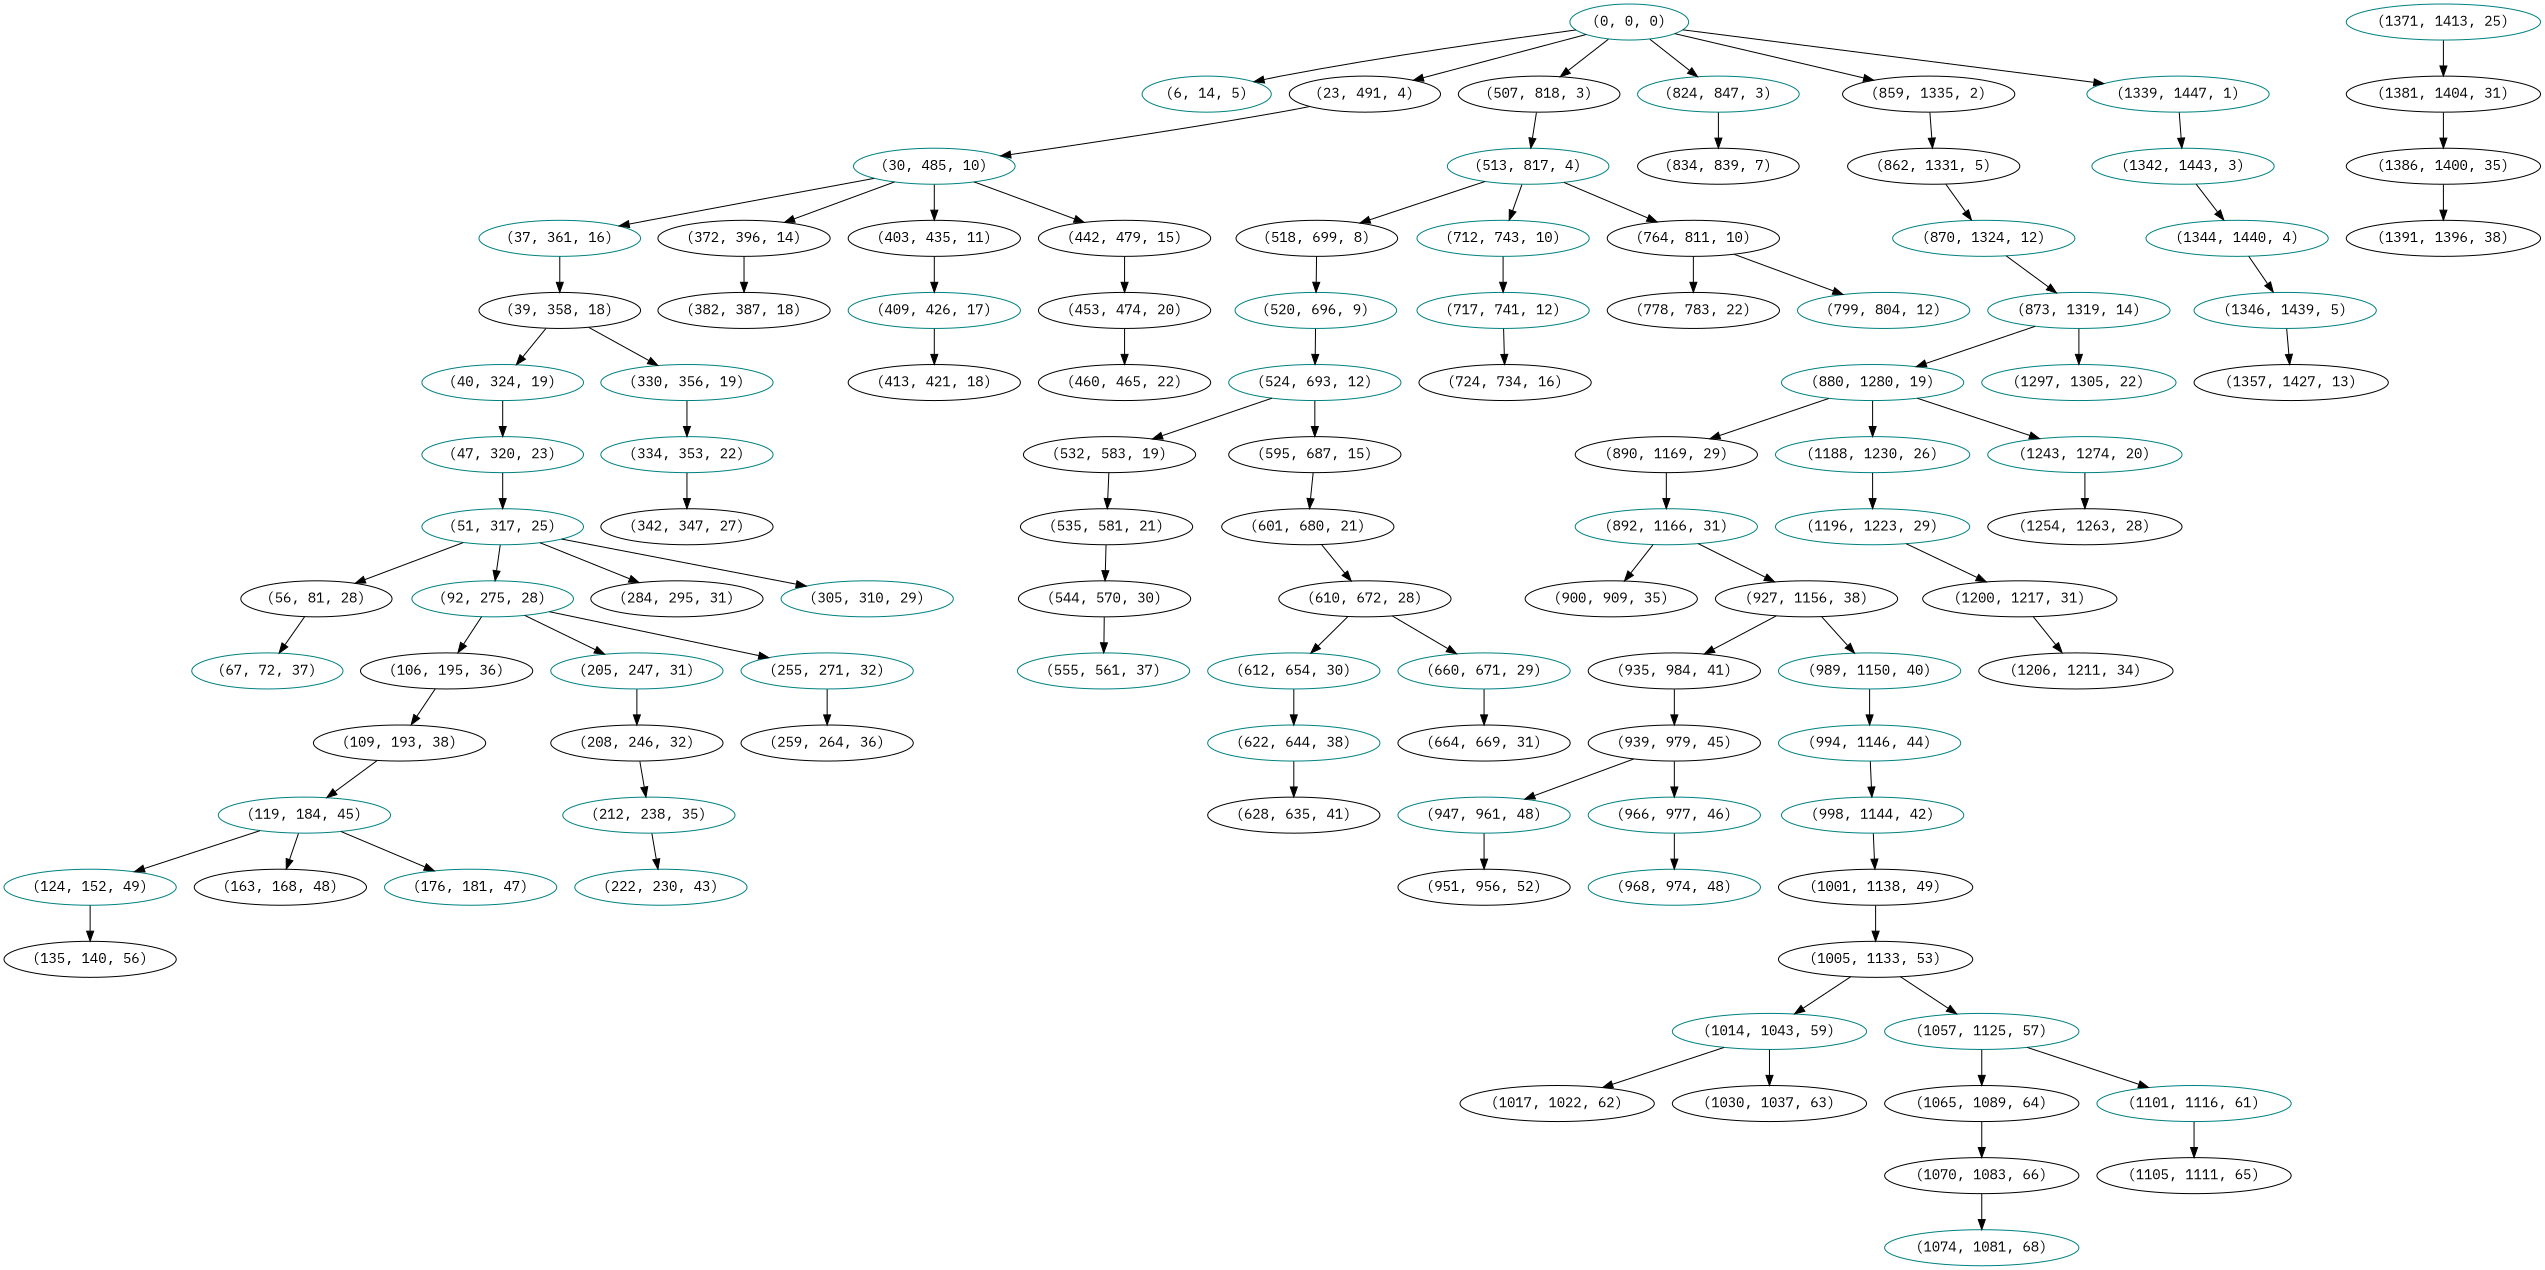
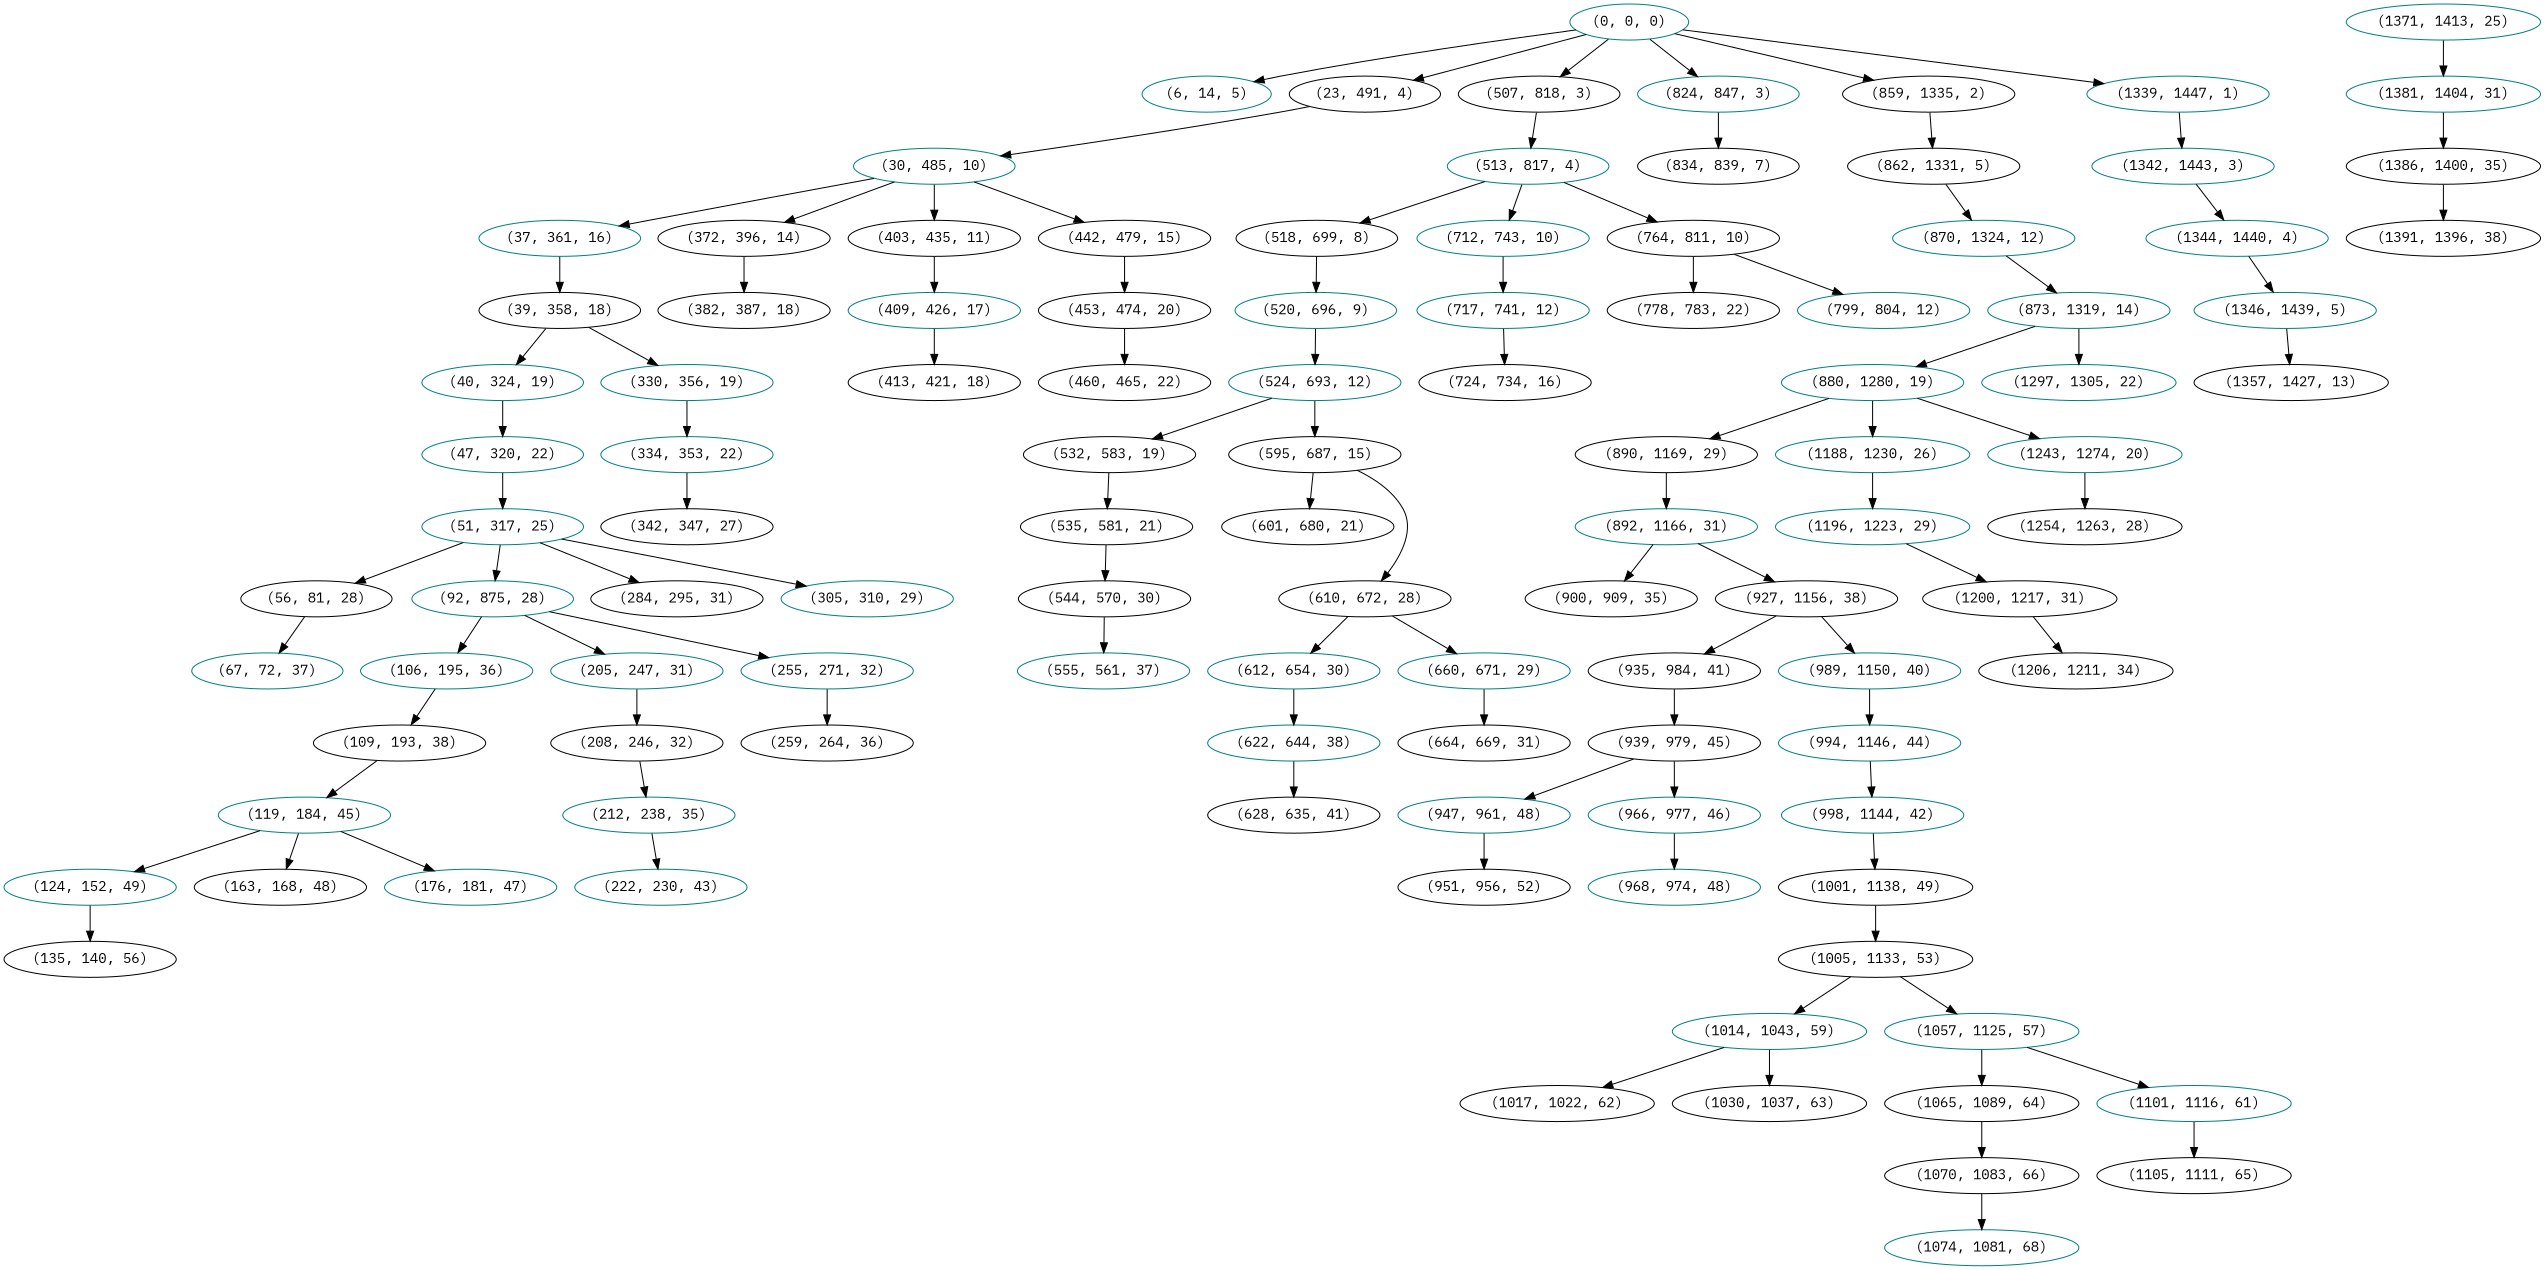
  digraph {
    fontname="IBM Plex Mono"
    node [color=teal fontname="IBM Plex Mono"]
    edge [fontname="IBM Plex Mono"]
    "(0, 0, 0)"
    "(6, 14, 5)"
    "(23, 491, 4)" [color=black]
    "(507, 818, 3)" [color=black]
    "(824, 847, 3)"
    "(859, 1335, 2)" [color=black]
    "(1339, 1447, 1)"
    "(30, 485, 10)"
    "(513, 817, 4)"
    "(834, 839, 7)" [color=black]
    "(862, 1331, 5)" [color=black]
    "(1342, 1443, 3)"
    "(37, 361, 16)"
    "(372, 396, 14)" [color=black]
    "(403, 435, 11)" [color=black]
    "(442, 479, 15)" [color=black]
    "(39, 358, 18)" [color=black]
    "(382, 387, 18)" [color=black]
    "(409, 426, 17)"
    "(453, 474, 20)" [color=black]
    "(40, 324, 19)"
    "(330, 356, 19)"
-   "(47, 320, 22)" [label="(47, 320, 23)"]
+   "(47, 320, 22)"
    "(334, 353, 22)"
    "(51, 317, 25)"
    "(56, 81, 28)" [color=black]
-   "(92, 275, 28)"
+   "(92, 275, 28)" [label="(92, 875, 28)"]
    "(284, 295, 31)" [color=black]
    "(305, 310, 29)"
    "(67, 72, 37)"
-   "(106, 195, 36)" [color=black]
+   "(106, 195, 36)"
    "(205, 247, 31)"
    "(255, 271, 32)"
    "(109, 193, 38)" [color=black]
    "(208, 246, 32)" [color=black]
    "(259, 264, 36)" [color=black]
    "(119, 184, 45)"
    "(124, 152, 49)"
    "(163, 168, 48)" [color=black]
    "(176, 181, 47)"
    "(135, 140, 56)" [color=black]
    "(212, 238, 35)"
    "(222, 230, 43)"
    "(342, 347, 27)" [color=black]
    "(413, 421, 18)" [color=black]
    "(460, 465, 22)" [color=black]
    "(518, 699, 8)" [color=black]
    "(712, 743, 10)"
    "(764, 811, 10)" [color=black]
    "(520, 696, 9)"
    "(717, 741, 12)"
    "(778, 783, 22)" [color=black]
    "(799, 804, 12)"
    "(524, 693, 12)"
    "(532, 583, 19)" [color=black]
    "(595, 687, 15)" [color=black]
    "(535, 581, 21)" [color=black]
    "(601, 680, 21)" [color=black]
    "(544, 570, 30)" [color=black]
    "(555, 561, 37)"
    "(610, 672, 28)" [color=black]
    "(612, 654, 30)"
    "(660, 671, 29)"
    "(622, 644, 38)"
    "(664, 669, 31)" [color=black]
    "(628, 635, 41)" [color=black]
    "(724, 734, 16)" [color=black]
    "(870, 1324, 12)"
    "(873, 1319, 14)"
    "(880, 1280, 19)"
    "(1297, 1305, 22)"
    "(890, 1169, 29)" [color=black]
    "(1188, 1230, 26)"
    "(1243, 1274, 20)"
    "(892, 1166, 31)"
    "(1196, 1223, 29)"
    "(1254, 1263, 28)" [color=black]
    "(900, 909, 35)" [color=black]
    "(927, 1156, 38)" [color=black]
    "(935, 984, 41)" [color=black]
    "(989, 1150, 40)"
    "(939, 979, 45)" [color=black]
    "(994, 1146, 44)"
    "(947, 961, 48)"
    "(966, 977, 46)"
    "(951, 956, 52)" [color=black]
    "(968, 974, 48)"
    n88 [label="(998, 1144, 42)"]
    "(1001, 1138, 49)" [color=black]
    "(1005, 1133, 53)" [color=black]
    "(1014, 1043, 59)"
    "(1057, 1125, 57)"
    "(1017, 1022, 62)" [color=black]
    "(1030, 1037, 63)" [color=black]
    "(1065, 1089, 64)" [color=black]
    "(1101, 1116, 61)"
    "(1070, 1083, 66)" [color=black]
    "(1105, 1111, 65)" [color=black]
    "(1074, 1081, 68)"
    "(1200, 1217, 31)" [color=black]
    "(1206, 1211, 34)" [color=black]
    "(1344, 1440, 4)"
    "(1346, 1439, 5)"
    "(1357, 1427, 13)" [color=black]
    "(1371, 1413, 25)"
-   "(1381, 1404, 31)" [color=black]
+   "(1381, 1404, 31)"
    "(1386, 1400, 35)" [color=black]
    "(1391, 1396, 38)" [color=black]
    "(0, 0, 0)" -> "(6, 14, 5)"
    "(0, 0, 0)" -> "(23, 491, 4)"
    "(0, 0, 0)" -> "(507, 818, 3)"
    "(0, 0, 0)" -> "(824, 847, 3)"
    "(0, 0, 0)" -> "(859, 1335, 2)"
    "(0, 0, 0)" -> "(1339, 1447, 1)"
    "(23, 491, 4)" -> "(30, 485, 10)"
    "(507, 818, 3)" -> "(513, 817, 4)"
    "(824, 847, 3)" -> "(834, 839, 7)"
    "(859, 1335, 2)" -> "(862, 1331, 5)"
    "(1339, 1447, 1)" -> "(1342, 1443, 3)"
    "(30, 485, 10)" -> "(37, 361, 16)"
    "(30, 485, 10)" -> "(372, 396, 14)"
    "(30, 485, 10)" -> "(403, 435, 11)"
    "(30, 485, 10)" -> "(442, 479, 15)"
    "(513, 817, 4)" -> "(518, 699, 8)"
    "(513, 817, 4)" -> "(712, 743, 10)"
    "(513, 817, 4)" -> "(764, 811, 10)"
    "(862, 1331, 5)" -> "(870, 1324, 12)"
    "(1342, 1443, 3)" -> "(1344, 1440, 4)"
    "(37, 361, 16)" -> "(39, 358, 18)"
    "(372, 396, 14)" -> "(382, 387, 18)"
    "(403, 435, 11)" -> "(409, 426, 17)"
    "(442, 479, 15)" -> "(453, 474, 20)"
    "(39, 358, 18)" -> "(40, 324, 19)"
    "(39, 358, 18)" -> "(330, 356, 19)"
    "(409, 426, 17)" -> "(413, 421, 18)"
    "(453, 474, 20)" -> "(460, 465, 22)"
    "(40, 324, 19)" -> "(47, 320, 22)"
    "(330, 356, 19)" -> "(334, 353, 22)"
    "(47, 320, 22)" -> "(51, 317, 25)"
    "(334, 353, 22)" -> "(342, 347, 27)"
    "(51, 317, 25)" -> "(56, 81, 28)"
    "(51, 317, 25)" -> "(92, 275, 28)"
    "(51, 317, 25)" -> "(284, 295, 31)"
    "(51, 317, 25)" -> "(305, 310, 29)"
    "(56, 81, 28)" -> "(67, 72, 37)"
    "(92, 275, 28)" -> "(106, 195, 36)"
    "(92, 275, 28)" -> "(205, 247, 31)"
    "(92, 275, 28)" -> "(255, 271, 32)"
    "(106, 195, 36)" -> "(109, 193, 38)"
    "(205, 247, 31)" -> "(208, 246, 32)"
    "(255, 271, 32)" -> "(259, 264, 36)"
    "(109, 193, 38)" -> "(119, 184, 45)"
    "(208, 246, 32)" -> "(212, 238, 35)"
    "(119, 184, 45)" -> "(124, 152, 49)"
    "(119, 184, 45)" -> "(163, 168, 48)"
    "(119, 184, 45)" -> "(176, 181, 47)"
    "(124, 152, 49)" -> "(135, 140, 56)"
    "(212, 238, 35)" -> "(222, 230, 43)"
    "(518, 699, 8)" -> "(520, 696, 9)"
    "(712, 743, 10)" -> "(717, 741, 12)"
    "(764, 811, 10)" -> "(778, 783, 22)"
    "(764, 811, 10)" -> "(799, 804, 12)"
    "(520, 696, 9)" -> "(524, 693, 12)"
    "(717, 741, 12)" -> "(724, 734, 16)"
    "(524, 693, 12)" -> "(532, 583, 19)"
    "(524, 693, 12)" -> "(595, 687, 15)"
    "(532, 583, 19)" -> "(535, 581, 21)"
    "(595, 687, 15)" -> "(601, 680, 21)"
    "(535, 581, 21)" -> "(544, 570, 30)"
-   "(601, 680, 21)" -> "(610, 672, 28)"
+   "(595, 687, 15)" -> "(610, 672, 28)"
    "(544, 570, 30)" -> "(555, 561, 37)"
    "(610, 672, 28)" -> "(612, 654, 30)"
    "(610, 672, 28)" -> "(660, 671, 29)"
    "(612, 654, 30)" -> "(622, 644, 38)"
    "(660, 671, 29)" -> "(664, 669, 31)"
    "(622, 644, 38)" -> "(628, 635, 41)"
    "(870, 1324, 12)" -> "(873, 1319, 14)"
    "(873, 1319, 14)" -> "(880, 1280, 19)"
    "(873, 1319, 14)" -> "(1297, 1305, 22)"
    "(880, 1280, 19)" -> "(890, 1169, 29)"
    "(880, 1280, 19)" -> "(1188, 1230, 26)"
    "(880, 1280, 19)" -> "(1243, 1274, 20)"
    "(890, 1169, 29)" -> "(892, 1166, 31)"
    "(1188, 1230, 26)" -> "(1196, 1223, 29)"
    "(1243, 1274, 20)" -> "(1254, 1263, 28)"
    "(892, 1166, 31)" -> "(900, 909, 35)"
    "(892, 1166, 31)" -> "(927, 1156, 38)"
    "(1196, 1223, 29)" -> "(1200, 1217, 31)"
    "(927, 1156, 38)" -> "(935, 984, 41)"
    "(927, 1156, 38)" -> "(989, 1150, 40)"
    "(935, 984, 41)" -> "(939, 979, 45)"
    "(989, 1150, 40)" -> "(994, 1146, 44)"
    "(939, 979, 45)" -> "(947, 961, 48)"
    "(939, 979, 45)" -> "(966, 977, 46)"
    "(994, 1146, 44)" -> n88
    "(947, 961, 48)" -> "(951, 956, 52)"
    "(966, 977, 46)" -> "(968, 974, 48)"
    n88 -> "(1001, 1138, 49)"
    "(1001, 1138, 49)" -> "(1005, 1133, 53)"
    "(1005, 1133, 53)" -> "(1014, 1043, 59)"
    "(1005, 1133, 53)" -> "(1057, 1125, 57)"
    "(1014, 1043, 59)" -> "(1017, 1022, 62)"
    "(1014, 1043, 59)" -> "(1030, 1037, 63)"
    "(1057, 1125, 57)" -> "(1065, 1089, 64)"
    "(1057, 1125, 57)" -> "(1101, 1116, 61)"
    "(1065, 1089, 64)" -> "(1070, 1083, 66)"
    "(1101, 1116, 61)" -> "(1105, 1111, 65)"
    "(1070, 1083, 66)" -> "(1074, 1081, 68)"
    "(1200, 1217, 31)" -> "(1206, 1211, 34)"
    "(1344, 1440, 4)" -> "(1346, 1439, 5)"
    "(1346, 1439, 5)" -> "(1357, 1427, 13)"
    "(1371, 1413, 25)" -> "(1381, 1404, 31)"
    "(1381, 1404, 31)" -> "(1386, 1400, 35)"
    "(1386, 1400, 35)" -> "(1391, 1396, 38)"
  }
